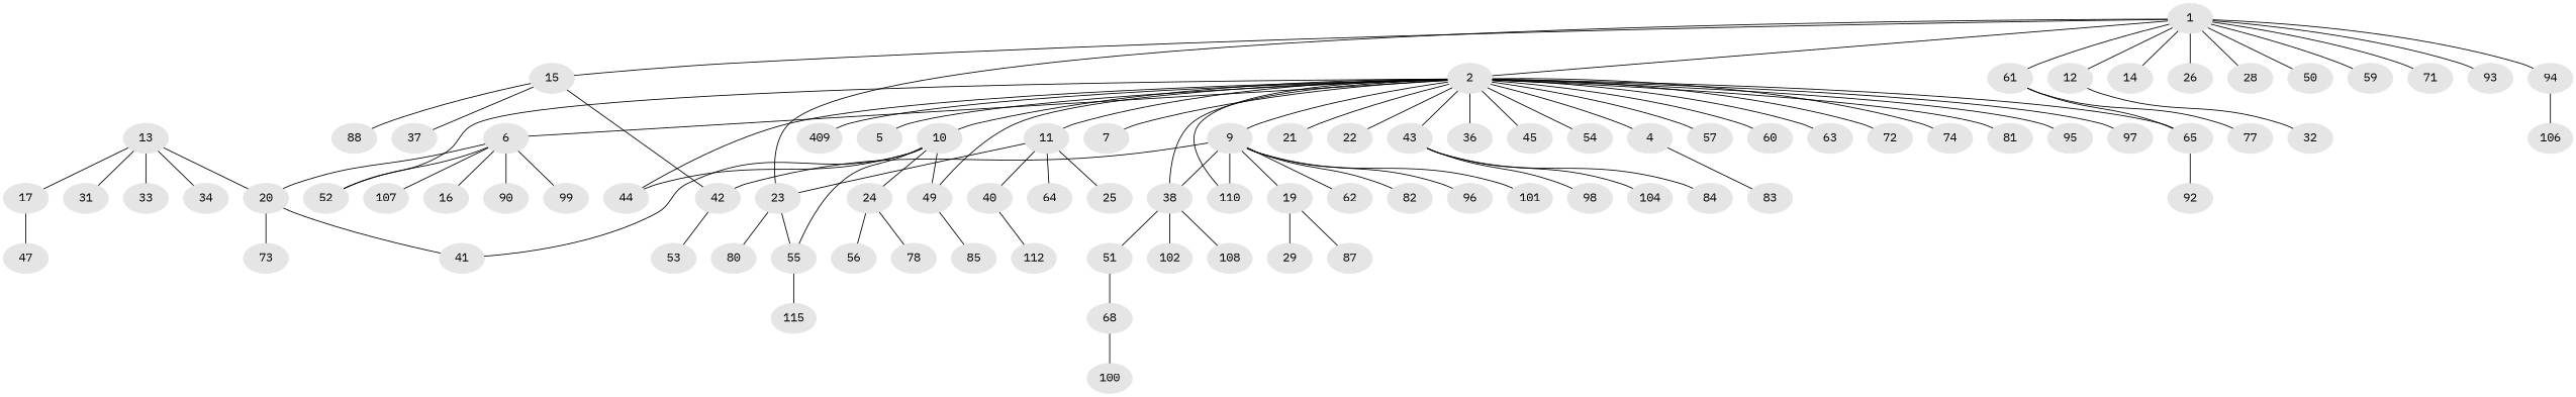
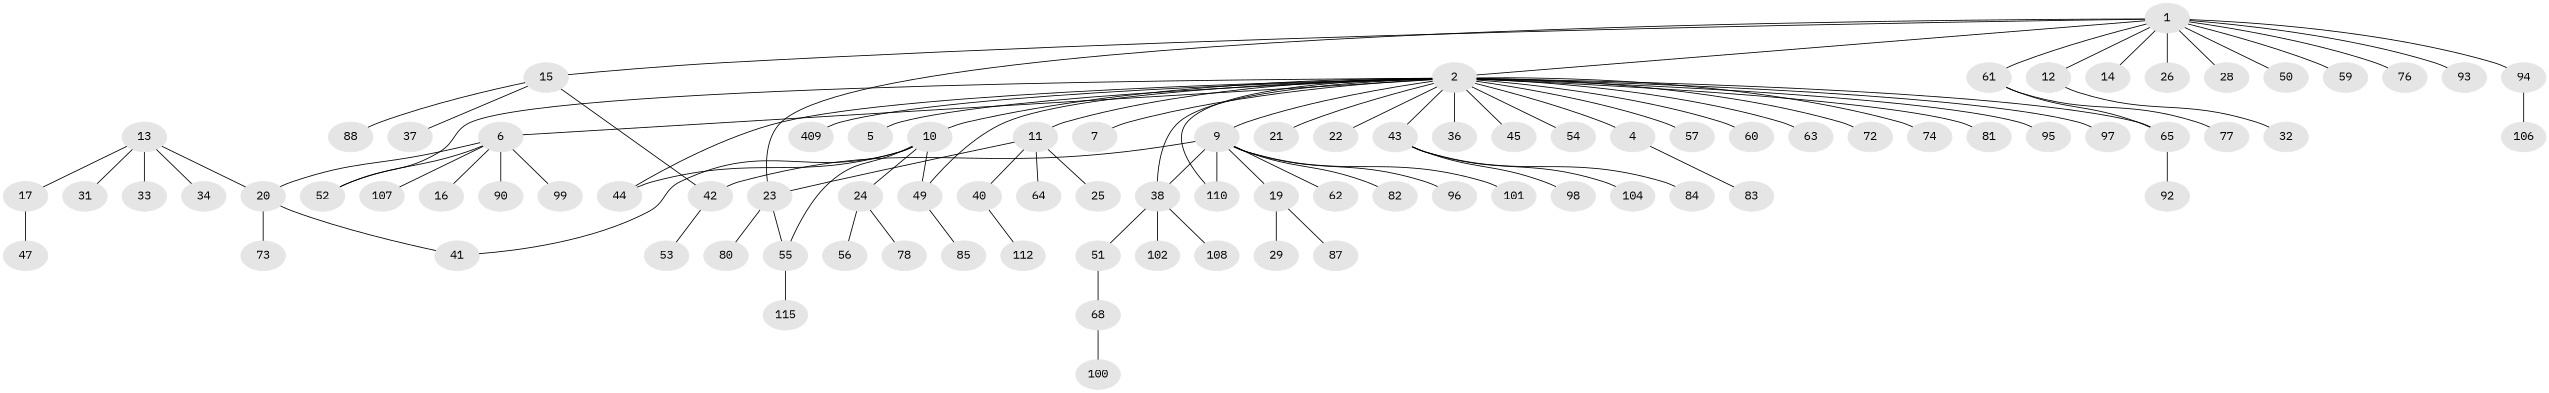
  graph {
    fontname="IBM Plex Mono"
    node [color=gray90 fontname="IBM Plex Mono" style=filled]
    edge [fontname="IBM Plex Mono"]
    1 [super="+3"]
    2 [super="+8"]
    12
    14
    15 [super="+46"]
    23 [super="+75"]
    26
    28
    50
    59
    61
-   76 [label=71]
+   76
    93
    94
    4
    5
    6 [super="+35"]
    7 [super="+30"]
    9 [super="+58"]
    10 [super="+103"]
    11 [super="+111"]
    21
    22 [super="+27"]
    36
    38 [super="+39"]
    43 [super="+71"]
    44 [super="+113"]
    45
    49 [super="+67"]
    52
    54
    57 [super="+66"]
    60 [super="+91"]
    63
    65 [super="+89"]
    72
    74
    81
    95
    97
    n41 [label=409]
    110
    32 [super="+69"]
    42
    37
    88
    55 [super="+79"]
    80
    77
    106
    83
    16
    90
    99
    107
    20
    19 [super="+48"]
    62
    82
    96
    101
    24
    41
    25 [super="+86"]
    40
    64 [super="+105"]
    51 [super="+70"]
    102
    108
    84
    98
    104
    85
    92
    13 [super="+114"]
    17 [super="+18"]
    31
    33
    34
    29
    87
    53
    56
    78
    115
    112
    47
    73
    68
    100
    1 -- 2
    1 -- 12
    1 -- 14
    1 -- 15
    1 -- 23
    1 -- 26
    1 -- 28
    1 -- 50
    1 -- 59
    1 -- 61
    1 -- 76
    1 -- 93
    1 -- 94
    2 -- 4 [weight=2]
    2 -- 5
    2 -- 6
    2 -- 7
    2 -- 9
    2 -- 10
    2 -- 11
    2 -- 21
    2 -- 22
    2 -- 36
    2 -- 38
    2 -- 43
    2 -- 44
    2 -- 45
    2 -- 49
    2 -- 52
    2 -- 54
    2 -- 57
    2 -- 60 [weight=2]
    2 -- 63
    2 -- 65
    2 -- 72
    2 -- 74
    2 -- 81
    2 -- 95
    2 -- 97
    2 -- n41
    2 -- 110
    12 -- 32
    15 -- 42
    15 -- 37
    15 -- 88
    23 -- 55
    23 -- 80
    61 -- 65
    61 -- 77
    94 -- 106
    4 -- 83
    6 -- 52
    6 -- 16
    6 -- 90
    6 -- 99
    6 -- 107
    6 -- 20
    9 -- 38
    9 -- 110
    9 -- 42
    9 -- 19
    9 -- 62
    9 -- 82
    9 -- 96
    9 -- 101
    10 -- 44
    10 -- 49
    10 -- 55
    10 -- 24
    10 -- 41
    11 -- 23
    11 -- 25
    11 -- 40
    11 -- 64
    38 -- 51
    38 -- 102
    38 -- 108
    43 -- 84
    43 -- 98
    43 -- 104
    49 -- 85
    65 -- 92
    42 -- 53
    55 -- 115
    20 -- 41
    20 -- 73
    19 -- 29
    19 -- 87
    24 -- 56
    24 -- 78
    40 -- 112
    51 -- 68
    13 -- 20
    13 -- 17
    13 -- 31
    13 -- 33
    13 -- 34
    17 -- 47
    68 -- 100
  }
